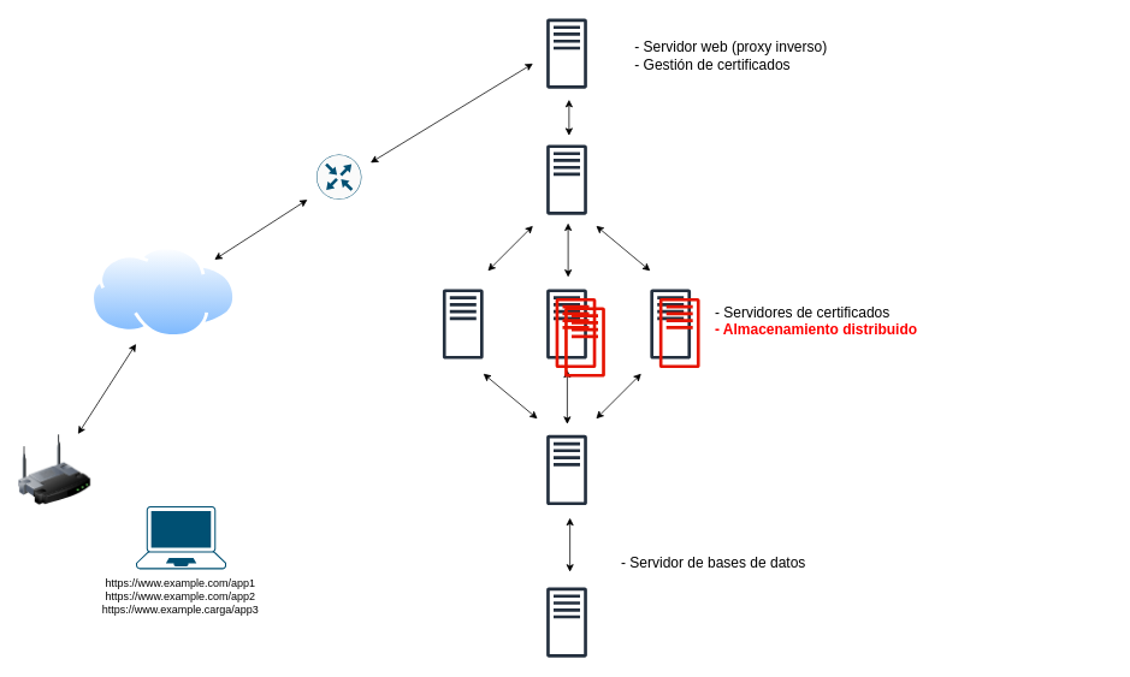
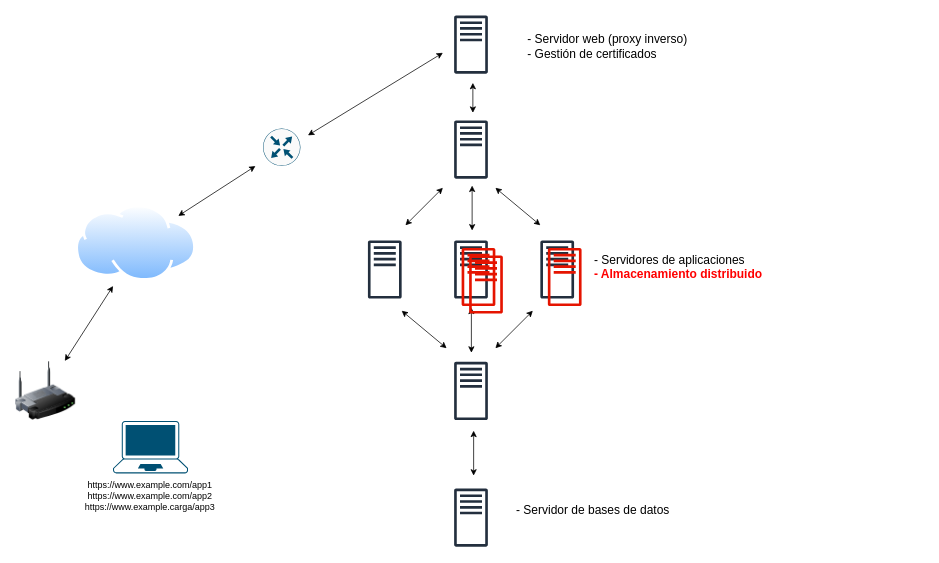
  <mxCell id="0" />
  <mxCell id="1" parent="0" />
  <mxCell id="2" value="" style="aspect=fixed;perimeter=ellipsePerimeter;html=1;align=center;shadow=0;dashed=0;spacingTop=3;image;image=img/lib/active_directory/internet_cloud.svg;" parent="1" vertex="1"><mxGeometry x="100" y="273" width="161.11" height="101.5" as="geometry" /></mxCell>
  <mxCell id="3" value="" style="points=[[0.13,0.02,0],[0.5,0,0],[0.87,0.02,0],[0.885,0.4,0],[0.985,0.985,0],[0.5,1,0],[0.015,0.985,0],[0.115,0.4,0]];verticalLabelPosition=bottom;html=1;verticalAlign=top;aspect=fixed;align=center;pointerEvents=1;shape=mxgraph.cisco19.laptop;fillColor=#005073;strokeColor=none;" parent="1" vertex="1"><mxGeometry x="149.995" y="561" width="100" height="70" as="geometry" /></mxCell>
  <mxCell id="4" value="" style="outlineConnect=0;fontColor=#232F3E;gradientColor=none;fillColor=#232F3E;strokeColor=none;dashed=0;verticalLabelPosition=bottom;verticalAlign=top;align=center;html=1;fontSize=12;fontStyle=0;aspect=fixed;pointerEvents=1;shape=mxgraph.aws4.traditional_server;" parent="1" vertex="1"><mxGeometry x="604.995" y="20" width="45" height="78" as="geometry" /></mxCell>
  <mxCell id="5" value="" style="endArrow=classic;startArrow=classic;html=1;" parent="1" source="9" edge="1"><mxGeometry width="50" height="50" relative="1" as="geometry"><mxPoint x="150" y="451" as="sourcePoint" /><mxPoint x="150" y="381" as="targetPoint" /></mxGeometry></mxCell>
  <mxCell id="6" value="" style="endArrow=classic;startArrow=classic;html=1;" parent="1" source="2" edge="1"><mxGeometry width="50" height="50" relative="1" as="geometry"><mxPoint x="249.99" y="273" as="sourcePoint" /><mxPoint x="340" y="221" as="targetPoint" /></mxGeometry></mxCell>
  <mxCell id="7" value="&lt;div&gt;https://www.example.com/app1&lt;/div&gt;&lt;div&gt;https://www.example.com/app2&lt;/div&gt;&lt;div&gt;https://www.example.carga/app3&lt;br&gt;&lt;/div&gt;" style="text;html=1;resizable=0;autosize=1;align=center;verticalAlign=middle;points=[];fillColor=none;strokeColor=none;rounded=0;" parent="1" vertex="1"><mxGeometry x="94" y="636" width="210" height="50" as="geometry" /></mxCell>
  <mxCell id="8" value="" style="points=[[0.5,0,0],[1,0.5,0],[0.5,1,0],[0,0.5,0],[0.145,0.145,0],[0.856,0.145,0],[0.855,0.856,0],[0.145,0.855,0]];verticalLabelPosition=bottom;html=1;verticalAlign=top;aspect=fixed;align=center;pointerEvents=1;shape=mxgraph.cisco19.rect;prIcon=router;fillColor=#FAFAFA;strokeColor=#005073;" parent="1" vertex="1"><mxGeometry x="350" y="171" width="50" height="50" as="geometry" /></mxCell>
  <mxCell id="9" value="" style="image;html=1;image=img/lib/clip_art/networking/Wireless_Router_128x128.png" parent="1" vertex="1"><mxGeometry x="20" y="481" width="80" height="80" as="geometry" /></mxCell>
  <mxCell id="10" value="" style="endArrow=classic;startArrow=classic;html=1;" parent="1" edge="1"><mxGeometry width="50" height="50" relative="1" as="geometry"><mxPoint x="410" y="180" as="sourcePoint" /><mxPoint x="590" y="70" as="targetPoint" /></mxGeometry></mxCell>
  <mxCell id="11" value="&lt;div style=&quot;font-size: 16px&quot;&gt;&lt;font style=&quot;font-size: 16px&quot;&gt;- Servidor web (proxy inverso)&lt;br&gt;&lt;/font&gt;&lt;/div&gt;&lt;div style=&quot;font-size: 16px&quot;&gt;&lt;font style=&quot;font-size: 16px&quot;&gt;- Gestión de certificados&lt;br&gt;&lt;/font&gt;&lt;/div&gt;" style="text;html=1;resizable=0;autosize=1;align=left;verticalAlign=middle;points=[];fillColor=none;strokeColor=none;rounded=0;" parent="1" vertex="1"><mxGeometry x="701" y="46" width="260" height="30" as="geometry" /></mxCell>
  <mxCell id="12" value="" style="outlineConnect=0;fontColor=#232F3E;gradientColor=none;fillColor=#232F3E;strokeColor=none;dashed=0;verticalLabelPosition=bottom;verticalAlign=top;align=center;html=1;fontSize=12;fontStyle=0;aspect=fixed;pointerEvents=1;shape=mxgraph.aws4.traditional_server;" parent="1" vertex="1"><mxGeometry x="604.995" y="482" width="45" height="78" as="geometry" /></mxCell>
- <mxCell id="13" value="&lt;div style=&quot;font-size: 16px&quot;&gt;&lt;font style=&quot;font-size: 16px&quot;&gt;- Servidor de bases de datos&lt;/font&gt;&lt;/div&gt;" style="text;whiteSpace=wrap;html=1;" parent="1" vertex="1"><mxGeometry x="686" y="608" width="260" height="30" as="geometry" /></mxCell>
+ <mxCell id="13" value="&lt;div style=&quot;font-size: 16px&quot;&gt;&lt;font style=&quot;font-size: 16px&quot;&gt;- Servidor de bases de datos&lt;/font&gt;&lt;/div&gt;" style="text;whiteSpace=wrap;html=1;" parent="1" vertex="1"><mxGeometry x="686" y="663" width="260" height="30" as="geometry" /></mxCell>
  <mxCell id="14" value="" style="endArrow=classic;startArrow=classic;html=1;" parent="1" edge="1"><mxGeometry width="50" height="50" relative="1" as="geometry"><mxPoint x="629.01" y="307" as="sourcePoint" /><mxPoint x="629.01" y="247" as="targetPoint" /></mxGeometry></mxCell>
  <mxCell id="15" value="" style="outlineConnect=0;fontColor=#232F3E;gradientColor=none;fillColor=#232F3E;strokeColor=none;dashed=0;verticalLabelPosition=bottom;verticalAlign=top;align=center;html=1;fontSize=12;fontStyle=0;aspect=fixed;pointerEvents=1;shape=mxgraph.aws4.traditional_server;" parent="1" vertex="1"><mxGeometry x="489.995" y="320" width="45" height="78" as="geometry" /></mxCell>
  <mxCell id="16" value="" style="outlineConnect=0;fontColor=#232F3E;gradientColor=none;fillColor=#232F3E;strokeColor=none;dashed=0;verticalLabelPosition=bottom;verticalAlign=top;align=center;html=1;fontSize=12;fontStyle=0;aspect=fixed;pointerEvents=1;shape=mxgraph.aws4.traditional_server;" parent="1" vertex="1"><mxGeometry x="605" y="320" width="45" height="78" as="geometry" /></mxCell>
  <mxCell id="17" value="" style="outlineConnect=0;fontColor=#232F3E;gradientColor=none;fillColor=#232F3E;strokeColor=none;dashed=0;verticalLabelPosition=bottom;verticalAlign=top;align=center;html=1;fontSize=12;fontStyle=0;aspect=fixed;pointerEvents=1;shape=mxgraph.aws4.traditional_server;" parent="1" vertex="1"><mxGeometry x="719.995" y="320" width="45" height="78" as="geometry" /></mxCell>
  <mxCell id="18" value="" style="endArrow=classic;startArrow=classic;html=1;" parent="1" edge="1"><mxGeometry width="50" height="50" relative="1" as="geometry"><mxPoint x="628.01" y="470" as="sourcePoint" /><mxPoint x="628.01" y="410" as="targetPoint" /></mxGeometry></mxCell>
  <mxCell id="19" value="" style="endArrow=classic;startArrow=classic;html=1;" parent="1" edge="1"><mxGeometry width="50" height="50" relative="1" as="geometry"><mxPoint x="540" y="300" as="sourcePoint" /><mxPoint x="590" y="250" as="targetPoint" /></mxGeometry></mxCell>
  <mxCell id="20" value="" style="endArrow=classic;startArrow=classic;html=1;" parent="1" edge="1"><mxGeometry width="50" height="50" relative="1" as="geometry"><mxPoint x="719.99" y="300" as="sourcePoint" /><mxPoint x="659.99" y="250" as="targetPoint" /></mxGeometry></mxCell>
- <mxCell id="21" value="&lt;div style=&quot;font-size: 16px&quot;&gt;&lt;font style=&quot;font-size: 16px&quot;&gt;- Servidores de certificados&lt;/font&gt;&lt;/div&gt;&lt;div style=&quot;font-size: 16px&quot;&gt;&lt;font style=&quot;font-size: 16px&quot;&gt;&lt;b&gt;&lt;font color=&quot;#FF0000&quot;&gt;- Almacenamiento distribuido&lt;/font&gt;&lt;/b&gt;&lt;br&gt;&lt;/font&gt;&lt;/div&gt;" style="text;whiteSpace=wrap;html=1;" parent="1" vertex="1"><mxGeometry x="790" y="330" width="440" height="30" as="geometry" /></mxCell>
+ <mxCell id="21" value="&lt;div style=&quot;font-size: 16px&quot;&gt;&lt;font style=&quot;font-size: 16px&quot;&gt;- Servidores de aplicaciones&lt;/font&gt;&lt;/div&gt;&lt;div style=&quot;font-size: 16px&quot;&gt;&lt;font style=&quot;font-size: 16px&quot;&gt;&lt;b&gt;&lt;font color=&quot;#FF0000&quot;&gt;- Almacenamiento distribuido&lt;/font&gt;&lt;/b&gt;&lt;br&gt;&lt;/font&gt;&lt;/div&gt;" style="text;whiteSpace=wrap;html=1;" parent="1" vertex="1"><mxGeometry x="790" y="330" width="440" height="30" as="geometry" /></mxCell>
  <mxCell id="22" value="" style="endArrow=classic;startArrow=classic;html=1;" parent="1" edge="1"><mxGeometry width="50" height="50" relative="1" as="geometry"><mxPoint x="660" y="464" as="sourcePoint" /><mxPoint x="710" y="414" as="targetPoint" /></mxGeometry></mxCell>
  <mxCell id="23" value="" style="endArrow=classic;startArrow=classic;html=1;" parent="1" edge="1"><mxGeometry width="50" height="50" relative="1" as="geometry"><mxPoint x="595" y="464" as="sourcePoint" /><mxPoint x="535" y="414" as="targetPoint" /></mxGeometry></mxCell>
  <mxCell id="24" value="" style="outlineConnect=0;fontColor=#232F3E;gradientColor=none;fillColor=#232F3E;strokeColor=none;dashed=0;verticalLabelPosition=bottom;verticalAlign=top;align=center;html=1;fontSize=12;fontStyle=0;aspect=fixed;pointerEvents=1;shape=mxgraph.aws4.traditional_server;" parent="1" vertex="1"><mxGeometry x="604.995" y="651" width="45" height="78" as="geometry" /></mxCell>
  <mxCell id="25" value="" style="endArrow=classic;startArrow=classic;html=1;" parent="1" edge="1"><mxGeometry width="50" height="50" relative="1" as="geometry"><mxPoint x="631.01" y="634" as="sourcePoint" /><mxPoint x="631.01" y="574" as="targetPoint" /></mxGeometry></mxCell>
  <mxCell id="26" value="" style="outlineConnect=0;fontColor=#232F3E;gradientColor=none;fillColor=#232F3E;strokeColor=none;dashed=0;verticalLabelPosition=bottom;verticalAlign=top;align=center;html=1;fontSize=12;fontStyle=0;aspect=fixed;pointerEvents=1;shape=mxgraph.aws4.traditional_server;" parent="1" vertex="1"><mxGeometry x="604.995" y="160" width="45" height="78" as="geometry" /></mxCell>
  <mxCell id="27" value="" style="endArrow=classic;startArrow=classic;html=1;" parent="1" edge="1"><mxGeometry width="50" height="50" relative="1" as="geometry"><mxPoint x="630" y="150" as="sourcePoint" /><mxPoint x="630" y="110" as="targetPoint" /></mxGeometry></mxCell>
  <mxCell id="28" value="" style="outlineConnect=0;fontColor=#ffffff;fillColor=#e51400;strokeColor=#B20000;dashed=0;verticalLabelPosition=bottom;verticalAlign=top;align=center;html=1;fontSize=12;fontStyle=0;aspect=fixed;pointerEvents=1;shape=mxgraph.aws4.traditional_server;" parent="1" vertex="1"><mxGeometry x="615" y="330" width="45" height="78" as="geometry" /></mxCell>
  <mxCell id="29" value="" style="outlineConnect=0;fontColor=#ffffff;fillColor=#e51400;strokeColor=#B20000;dashed=0;verticalLabelPosition=bottom;verticalAlign=top;align=center;html=1;fontSize=12;fontStyle=0;aspect=fixed;pointerEvents=1;shape=mxgraph.aws4.traditional_server;" parent="1" vertex="1"><mxGeometry x="625" y="340" width="45" height="78" as="geometry" /></mxCell>
  <mxCell id="30" value="" style="outlineConnect=0;fontColor=#ffffff;fillColor=#e51400;strokeColor=#B20000;dashed=0;verticalLabelPosition=bottom;verticalAlign=top;align=center;html=1;fontSize=12;fontStyle=0;aspect=fixed;pointerEvents=1;shape=mxgraph.aws4.traditional_server;" parent="1" vertex="1"><mxGeometry x="729.995" y="330" width="45" height="78" as="geometry" /></mxCell>
